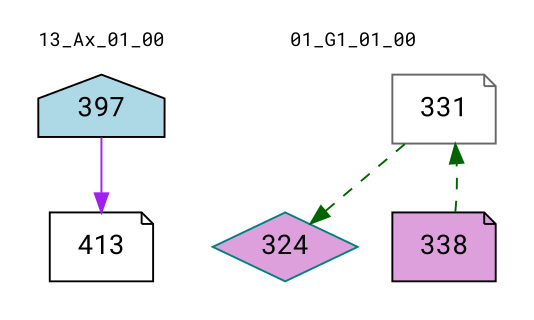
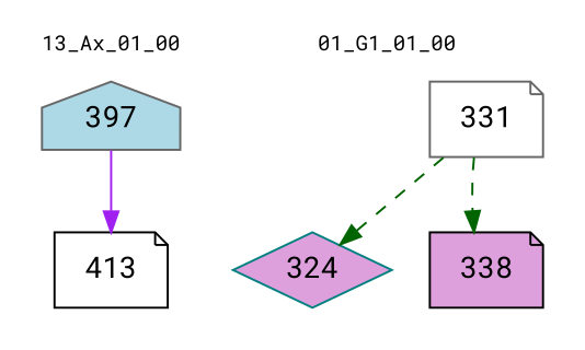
  digraph {
    fontname="Roboto Mono"
    node [color=gray40 fillcolor=white fontname="Roboto Mono" shape=note style=filled]
    edge [color=darkgreen fontname="Roboto Mono" style=dashed]
-   n1 [color=black fillcolor=lightblue label=397 shape=house]
+   n1 [fillcolor=lightblue label=397 shape=house]
    n2 [color=black label=413]
    n3 [label=331]
    n4 [color=teal fillcolor=plum label=324 shape=diamond]
    n5 [color=black fillcolor=plum label=338]
    subgraph cluster_1 {
      color=white
      fontsize=10
      label="13_Ax_01_00"
      n1
      n2
    }
    subgraph cluster_2 {
      color=white
      fontsize=10
      label="01_G1_01_00"
      n3
      n4
      n5
    }
    n1 -> n2 [color=purple style=solid]
    n3 -> n4
-   n5 -> n3
+   n3 -> n5
  }
